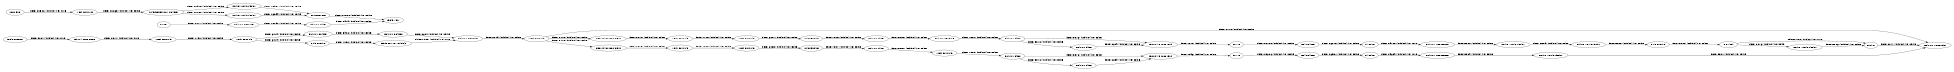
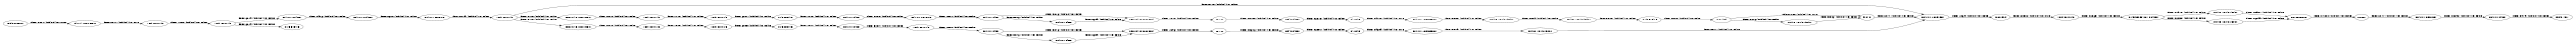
  digraph {
    fontname="DejaVu Sans"
    rankdir=LR
    node [fontname="DejaVu Sans"]
    edge [fontname="DejaVu Sans"]
    n1 [label="IF Switch"]
    n2 [label="End IF"]
    n3 [label="String Manipulation"]
    n4 [label="Column Appender"]
    n5 [label="Loop End"]
    n6 [label="Column Filter"]
    n7 [label="Table View"]
    n8 [label="Rule Engine"]
    n9 [label="Column Filter"]
    n10 [label="Column Rename"]
    n11 [label="Math Formula"]
    n12 [label="Math Formula"]
    n13 [label="Column Splitter"]
    n14 [label="Rule Engine"]
    n15 [label="Column Splitter"]
-   n16 [label="Table Row to Variable"]
    n17 [label="Table Creator"]
    n18 [label="Chunk Loop Start"]
    n19 [label="Column Filter"]
    n20 [label="Recursive Loop End"]
    n21 [label="Column Filter"]
    n22 [label=RowID]
    n23 [label=Pivoting]
    n24 [label="Column Aggregator"]
    n25 [label="String Manipulation"]
    n26 [label="String Manipulation"]
    n27 [label=Concatenate]
    n28 [label=Sorter]
    n29 [label="Column Resorter"]
    n30 [label="Rule Engine"]
    n31 [label="Column Filter"]
    n32 [label="Math Formula"]
    n33 [label="Math Formula"]
    n34 [label="Math Formula"]
    n35 [label="Recursive Loop Start"]
    n36 [label="Cell Splitter"]
    n37 [label=Pivoting]
    n38 [label="Column Aggregator"]
    n39 [label="String Manipulation"]
    n40 [label="Rule Engine"]
    n41 [label="String Manipulation"]
    n42 [label="Column Rename"]
    n43 [label="Math Formula"]
    n44 [label="Recursive Loop Start"]
    n45 [label="Math Formula"]
    n46 [label=RowID]
    n47 [label="Cell Splitter"]
    n48 [label="Column Filter"]
    n49 [label="Math Formula"]
    n50 [label="Math Formula"]
    n51 [label="Rule_based Row Splitter"]
    n52 [label="String Manipulation"]
    n53 [label="Recursive Loop End"]
    n54 [label="Column Filter"]
    n1 -> n2 [label="object: 288; is_blocking: True"]
    n1 -> n3 [label="data: 2076; is_blocking: False"]
    n2 -> n4 [label="data: 2077; is_blocking: False"]
    n3 -> n2 [label="data: 3306; is_blocking: False"]
+   n4 -> n5 [label="data: 4869; is_blocking: False"]
    n5 -> n50 [label="data: 21502; is_blocking: True"]
    n6 -> n7 [label="data: 8979; is_blocking: False"]
    n8 -> n9 [label="data: 7248; is_blocking: False"]
    n9 -> n10 [label="data: 5121; is_blocking: False"]
    n10 -> n48 [label="data: 4534; is_blocking: False"]
    n11 -> n12 [label="data: 4752; is_blocking: False"]
    n12 -> n13 [label="data: 6049; is_blocking: False"]
    n12 -> n14 [label="data: 6049; is_blocking: False"]
    n13 -> n15 [label="data: 3906; is_blocking: False"]
-   n14 -> n16 [label="data: 7132; is_blocking: False"]
    n15 -> n42 [label="data: 2611; is_blocking: False"]
-   n16 -> n42 [label="object: 288; is_blocking: True"]
    n17 -> n18 [label="data: 3027; is_blocking: True"]
    n18 -> n11 [label="data: 2847; is_blocking: True"]
    n19 -> n20 [label="data: 3876; is_blocking: False"]
    n19 -> n21 [label="data: 3876; is_blocking: False"]
    n20 -> n22 [label="data: 4296; is_blocking: False"]
    n21 -> n20 [label="data: 2639; is_blocking: False"]
    n22 -> n36 [label="data: 13606; is_blocking: False"]
    n23 -> n24 [label="data: 29702; is_blocking: True"]
    n24 -> n25 [label="data: 3330; is_blocking: False"]
    n25 -> n26 [label="data: 3329; is_blocking: False"]
    n26 -> n40 [label="data: 3302; is_blocking: False"]
-   n27 -> n7 [label="data: 17800; is_blocking: False"]
+   n27 -> n28 [label="data: 17800; is_blocking: False"]
    n28 -> n29 [label="data: 2077; is_blocking: False"]
    n29 -> n6 [label="data: 18292; is_blocking: False"]
    n30 -> n31 [label="data: 7317; is_blocking: False"]
    n31 -> n32 [label="data: 5157; is_blocking: False"]
    n32 -> n19 [label="data: 7320; is_blocking: False"]
    n33 -> n34 [label="data: 4745; is_blocking: False"]
    n34 -> n8 [label="data: 6017; is_blocking: False"]
    n35 -> n33 [label="data: 2841; is_blocking: False"]
    n36 -> n37 [label="data: 16554; is_blocking: False"]
    n37 -> n38 [label="data: 29689; is_blocking: True"]
    n38 -> n39 [label="data: 3329; is_blocking: False"]
    n39 -> n4 [label="data: 3314; is_blocking: False"]
    n40 -> n1 [label="data: 3303; is_blocking: False"]
    n41 -> n27 [label="data: 15957; is_blocking: False"]
    n42 -> n43 [label="data: 2249; is_blocking: False"]
    n43 -> n4 [label="data: 3478; is_blocking: False"]
    n43 -> n35 [label="data: 3478; is_blocking: False"]
    n43 -> n44 [label="data: 3478; is_blocking: False"]
    n44 -> n45 [label="data: 2873; is_blocking: False"]
    n45 -> n49 [label="data: 4808; is_blocking: False"]
    n46 -> n47 [label="data: 13488; is_blocking: False"]
    n47 -> n23 [label="data: 16545; is_blocking: False"]
    n48 -> n53 [label="data: 3846; is_blocking: False"]
    n48 -> n54 [label="data: 3846; is_blocking: False"]
    n49 -> n30 [label="data: 6085; is_blocking: False"]
    n50 -> n51 [label="data: 12863; is_blocking: False"]
    n51 -> n41 [label="data: 11978; is_blocking: False"]
    n51 -> n52 [label="data: 12132; is_blocking: False"]
    n52 -> n27 [label="data: 16899; is_blocking: False"]
    n53 -> n46 [label="data: 4142; is_blocking: False"]
    n54 -> n53 [label="data: 2609; is_blocking: False"]
  }
